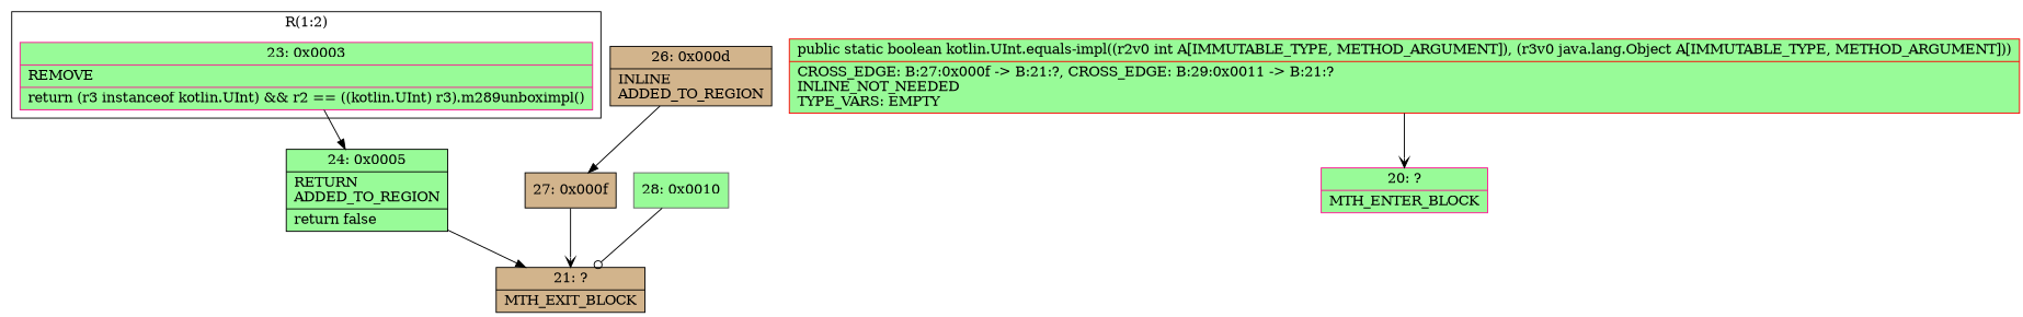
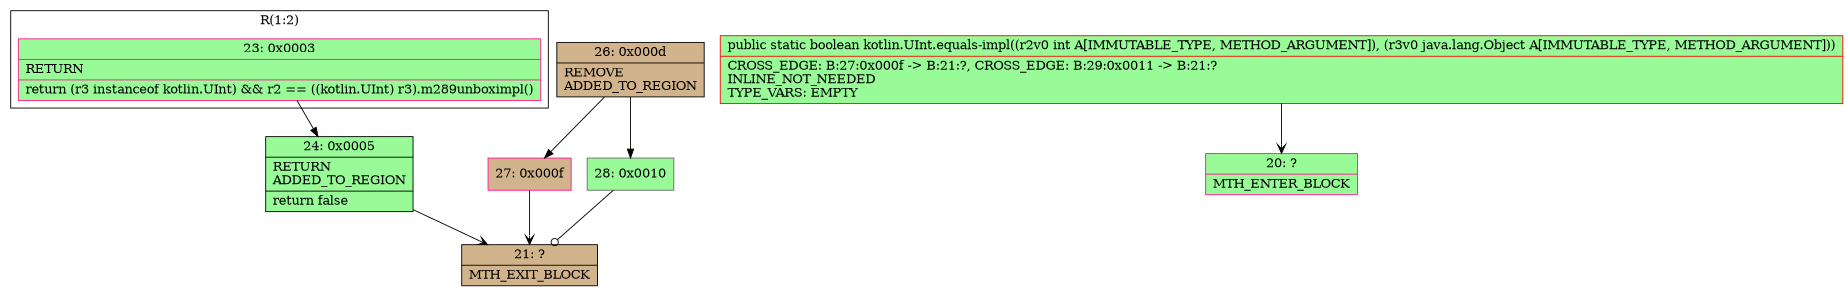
  digraph {
    node [color=black fillcolor=palegreen shape=record style=filled]
    edge [arrowhead=normal]
-   n1 [color=deeppink label="{23\:\ 0x0003|REMOVE\l|return (r3 instanceof kotlin.UInt) && r2 == ((kotlin.UInt) r3).m289unboximpl()\l}"]
+   n1 [color=deeppink label="{23\:\ 0x0003|RETURN\l|return (r3 instanceof kotlin.UInt) && r2 == ((kotlin.UInt) r3).m289unboximpl()\l}"]
    n2 [label="{24\:\ 0x0005|RETURN\lADDED_TO_REGION\l|return false\l}"]
    n3 [fillcolor=tan label="{21\:\ ?|MTH_EXIT_BLOCK\l}"]
    n4 [color=deeppink label="{20\:\ ?|MTH_ENTER_BLOCK\l}"]
-   n5 [fillcolor=tan label="{26\:\ 0x000d|INLINE\lADDED_TO_REGION\l}"]
-   n6 [fillcolor=tan label="{27\:\ 0x000f}"]
+   n5 [fillcolor=tan label="{26\:\ 0x000d|REMOVE\lADDED_TO_REGION\l}"]
+   n6 [color=deeppink fillcolor=tan label="{27\:\ 0x000f}"]
    n7 [color=gray40 label="{28\:\ 0x0010}"]
    n8 [color=red label="{public static boolean kotlin.UInt.equals\-impl((r2v0 int A[IMMUTABLE_TYPE, METHOD_ARGUMENT]), (r3v0 java.lang.Object A[IMMUTABLE_TYPE, METHOD_ARGUMENT]))  | CROSS_EDGE: B:27:0x000f \-\> B:21:?, CROSS_EDGE: B:29:0x0011 \-\> B:21:?\lINLINE_NOT_NEEDED\lTYPE_VARS: EMPTY\l}"]
    subgraph cluster_1 {
      label="R(1:2)"
      n1
    }
    n1 -> n2
-   n2 -> n3
+   n2 -> n3 [arrowhead=vee]
    n5 -> n6
+   n5 -> n7
    n6 -> n3 [arrowhead=vee]
    n7 -> n3 [arrowhead=odot]
    n8 -> n4 [arrowhead=vee]
  }
